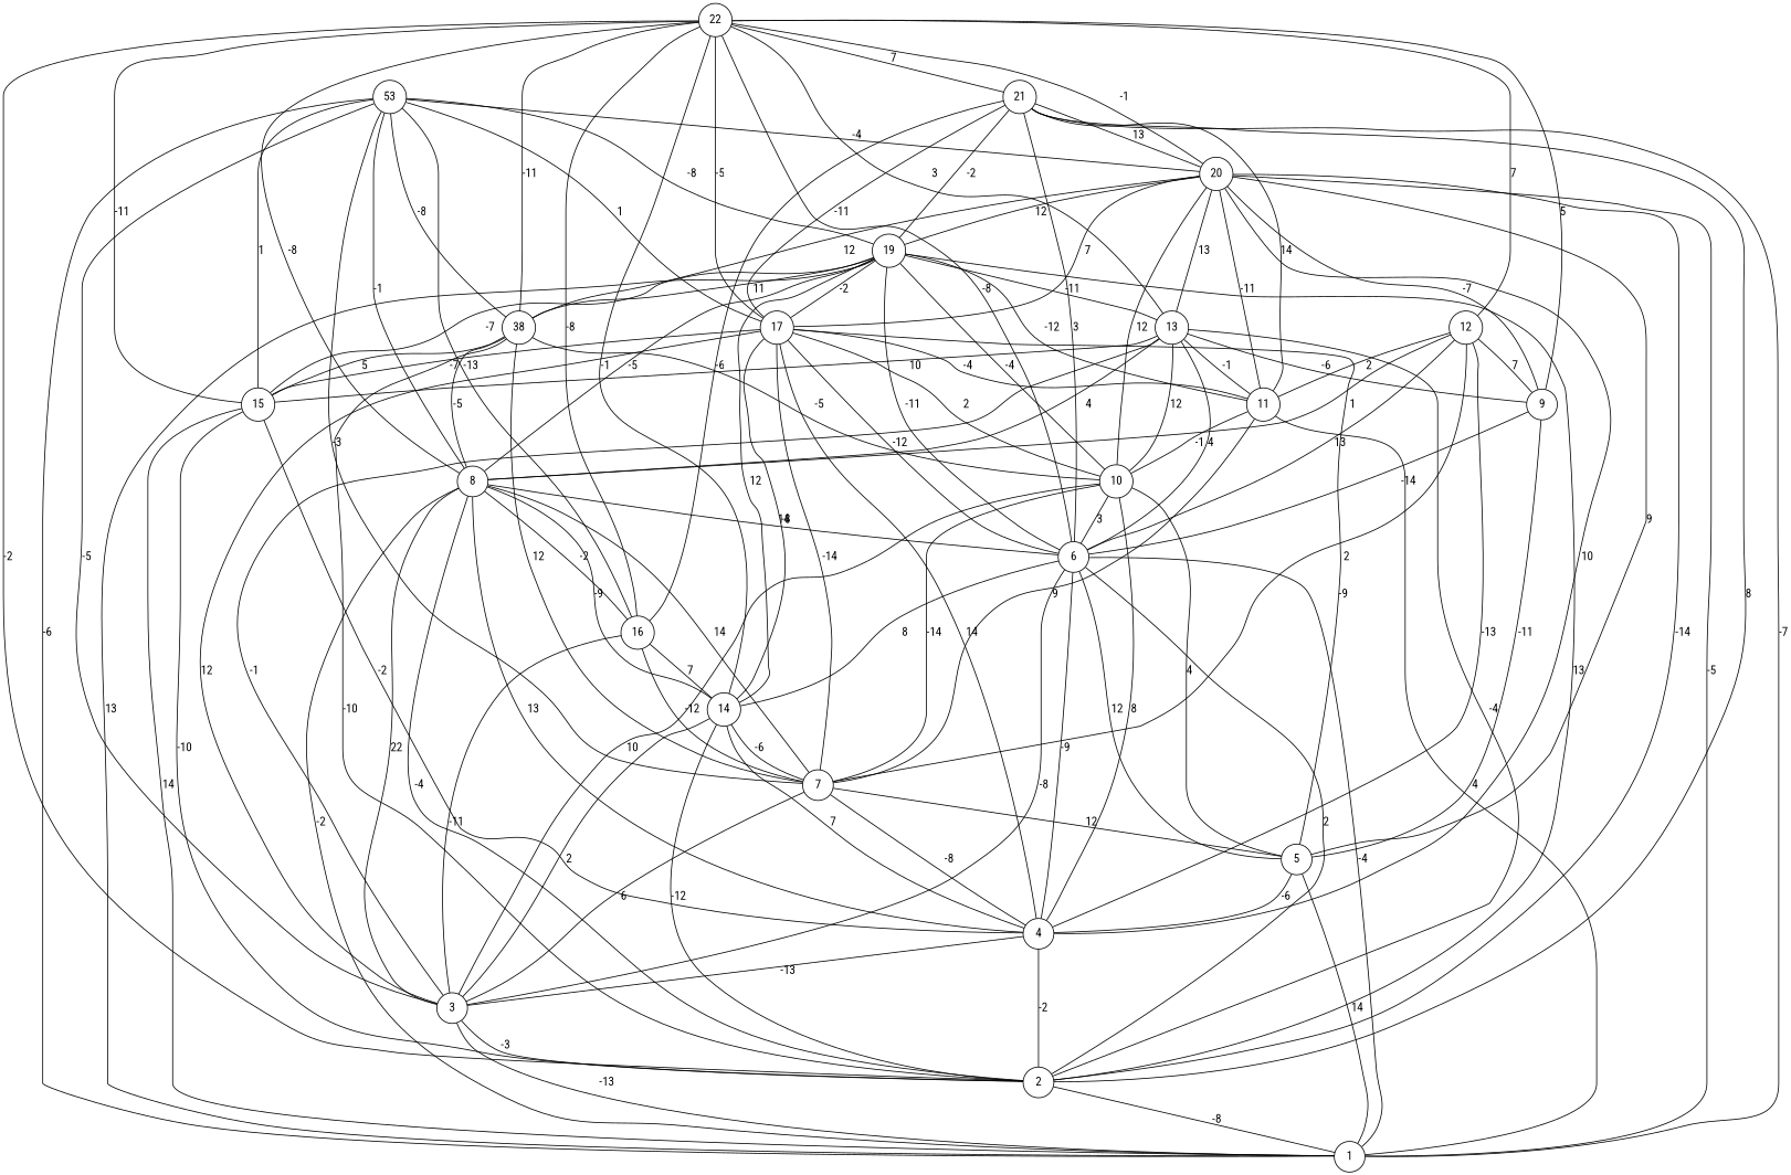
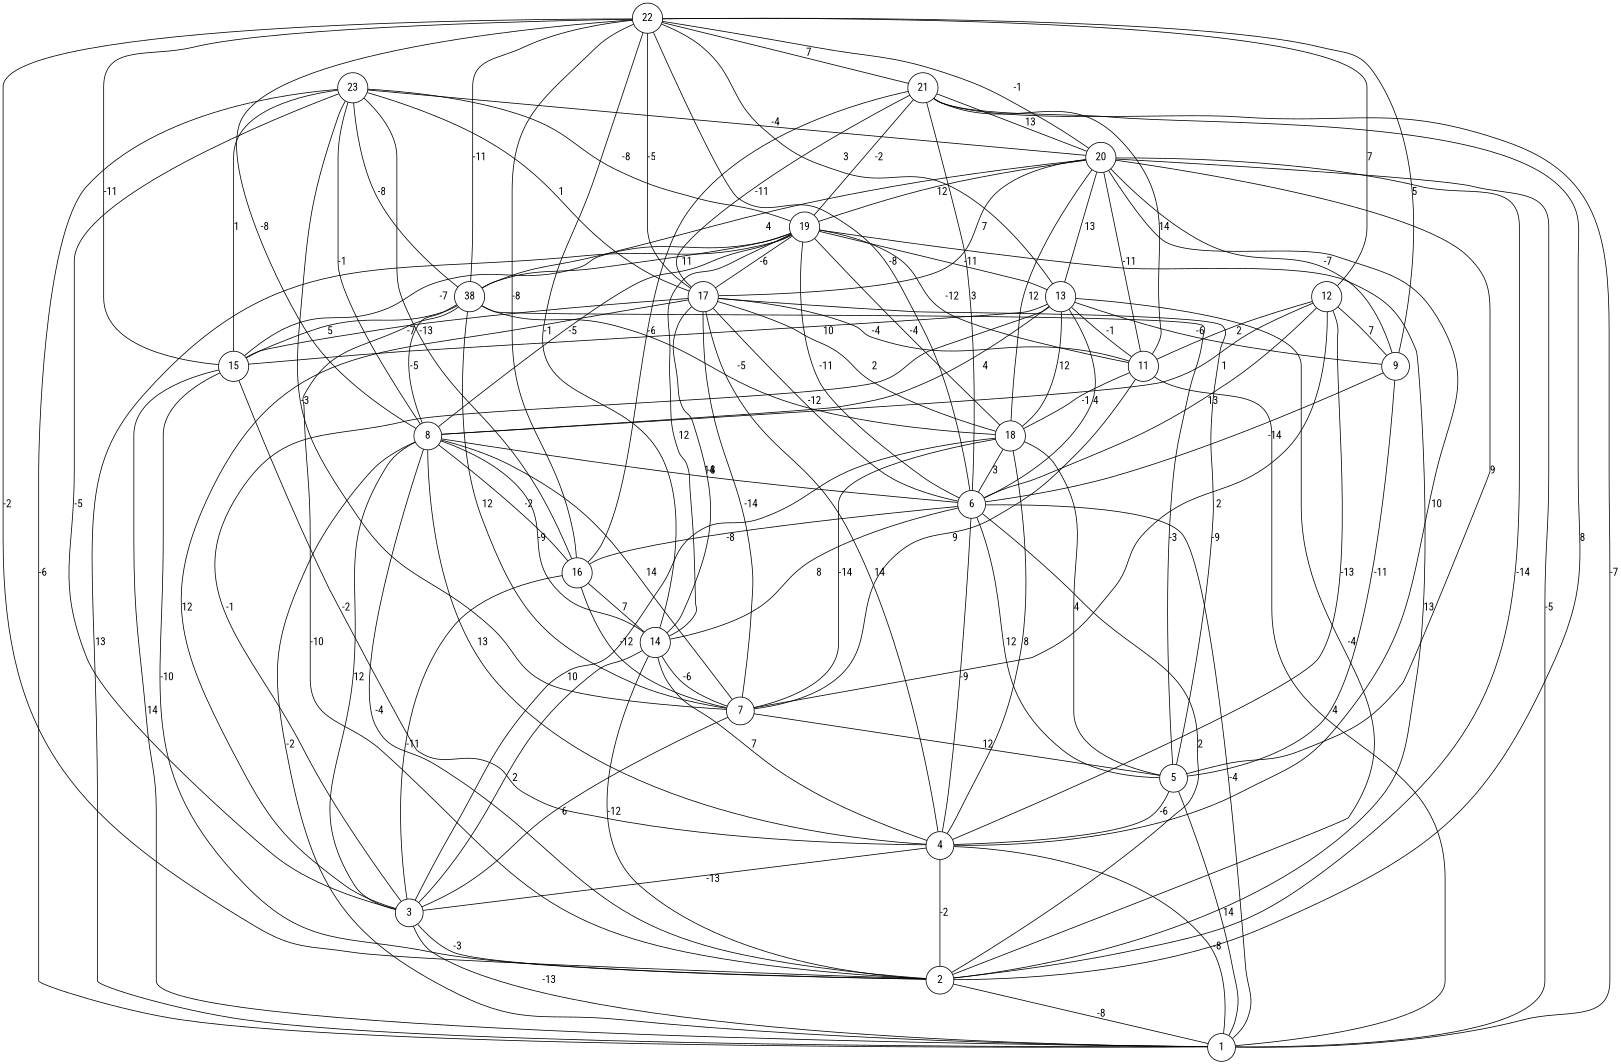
  graph {
    fontname="Roboto Condensed"
    node [fontname="Roboto Condensed" shape=circle]
    edge [fontname="Roboto Condensed"]
-   23 [label=53]
+   23
    1
    3
    7
    8
    15
    16
    17
    n9 [label=38]
    19
    20
    2
    5
    6
    4
    14
    11
-   10
+   10 [label=18]
    13
    9
    21
    22
    12
    23 -- 1 [label=-6]
    23 -- 3 [label=-5]
    23 -- 7 [label=-3]
    23 -- 8 [label=-1]
    23 -- 15 [label=1]
    23 -- 16 [label=-13]
    23 -- 17 [label=1]
    23 -- n9 [label=-8]
    23 -- 19 [label=-8]
    23 -- 20 [label=-4]
    3 -- 1 [label=-13]
    3 -- 2 [label=-3]
    7 -- 3 [label=6]
    7 -- 5 [label=12]
    8 -- 1 [label=-2]
-   8 -- 3 [label=22]
+   8 -- 3 [label=12]
    8 -- 7 [label=14]
    8 -- 2 [label=-4]
    8 -- 6 [label=14]
    8 -- 4 [label=13]
    15 -- 1 [label=14]
    15 -- 2 [label=-10]
    15 -- 4 [label=-2]
    16 -- 3 [label=-11]
    16 -- 7 [label=-12]
    16 -- 8 [label=-2]
    16 -- 14 [label=7]
    17 -- 3 [label=12]
    17 -- 7 [label=-14]
    17 -- 15 [label=-7]
    17 -- 5 [label=-9]
    17 -- 6 [label=-12]
    17 -- 4 [label=14]
    17 -- 14 [label=-8]
    17 -- 11 [label=-4]
    17 -- 10 [label=2]
    n9 -- 7 [label=12]
    n9 -- 8 [label=-5]
    n9 -- 15 [label=5]
    n9 -- 2 [label=-10]
+   n9 -- 5 [label=-3]
    n9 -- 10 [label=-5]
    19 -- 1 [label=13]
    19 -- 8 [label=-5]
    19 -- 15 [label=-7]
-   19 -- 17 [label=-2]
+   19 -- 17 [label=-6]
    19 -- n9 [label=11]
    19 -- 2 [label=13]
    19 -- 6 [label=-11]
    19 -- 14 [label=12]
    19 -- 11 [label=-12]
    19 -- 10 [label=-4]
    19 -- 13 [label=-11]
    20 -- 1 [label=-5]
    20 -- 17 [label=7]
-   20 -- n9 [label=12]
+   20 -- n9 [label=4]
    20 -- 19 [label=12]
    20 -- 2 [label=-14]
    20 -- 5 [label=9]
    20 -- 4 [label=10]
    20 -- 11 [label=-11]
    20 -- 10 [label=12]
    20 -- 13 [label=13]
    20 -- 9 [label=-7]
    2 -- 1 [label=-8]
    5 -- 1 [label=14]
    5 -- 4 [label=-6]
    6 -- 1 [label=-4]
-   6 -- 3 [label=-8]
+   6 -- 16 [label=-8]
    6 -- 2 [label=2]
    6 -- 5 [label=12]
    6 -- 4 [label=-9]
-   4 -- 7 [label=-8]
+   4 -- 1 [label=-8]
    4 -- 3 [label=-13]
    4 -- 2 [label=-2]
    14 -- 3 [label=2]
    14 -- 7 [label=-6]
    14 -- 8 [label=-9]
    14 -- 2 [label=-12]
    14 -- 6 [label=8]
    14 -- 4 [label=7]
    11 -- 1 [label=4]
    11 -- 7 [label=9]
    11 -- 10 [label=-1]
    10 -- 3 [label=10]
    10 -- 7 [label=-14]
    10 -- 5 [label=4]
    10 -- 6 [label=3]
    10 -- 4 [label=8]
    13 -- 3 [label=-1]
    13 -- 8 [label=4]
    13 -- 15 [label=10]
    13 -- 2 [label=-4]
    13 -- 6 [label=4]
    13 -- 11 [label=-1]
    13 -- 10 [label=12]
    13 -- 9 [label=-6]
    9 -- 5 [label=-11]
    9 -- 6 [label=-14]
    21 -- 1 [label=-7]
    21 -- 16 [label=-6]
    21 -- 17 [label=-11]
    21 -- 19 [label=-2]
    21 -- 20 [label=13]
    21 -- 2 [label=8]
    21 -- 6 [label=3]
    21 -- 11 [label=14]
    22 -- 8 [label=-8]
    22 -- 15 [label=-11]
    22 -- 16 [label=-8]
    22 -- 17 [label=-5]
    22 -- n9 [label=-11]
    22 -- 20 [label=-1]
    22 -- 2 [label=-2]
    22 -- 6 [label=-8]
    22 -- 14 [label=-1]
    22 -- 13 [label=3]
    22 -- 9 [label=5]
    22 -- 21 [label=7]
    22 -- 12 [label=7]
    12 -- 7 [label=2]
    12 -- 8 [label=1]
    12 -- 6 [label=13]
    12 -- 4 [label=-13]
    12 -- 11 [label=2]
    12 -- 9 [label=7]
  }
